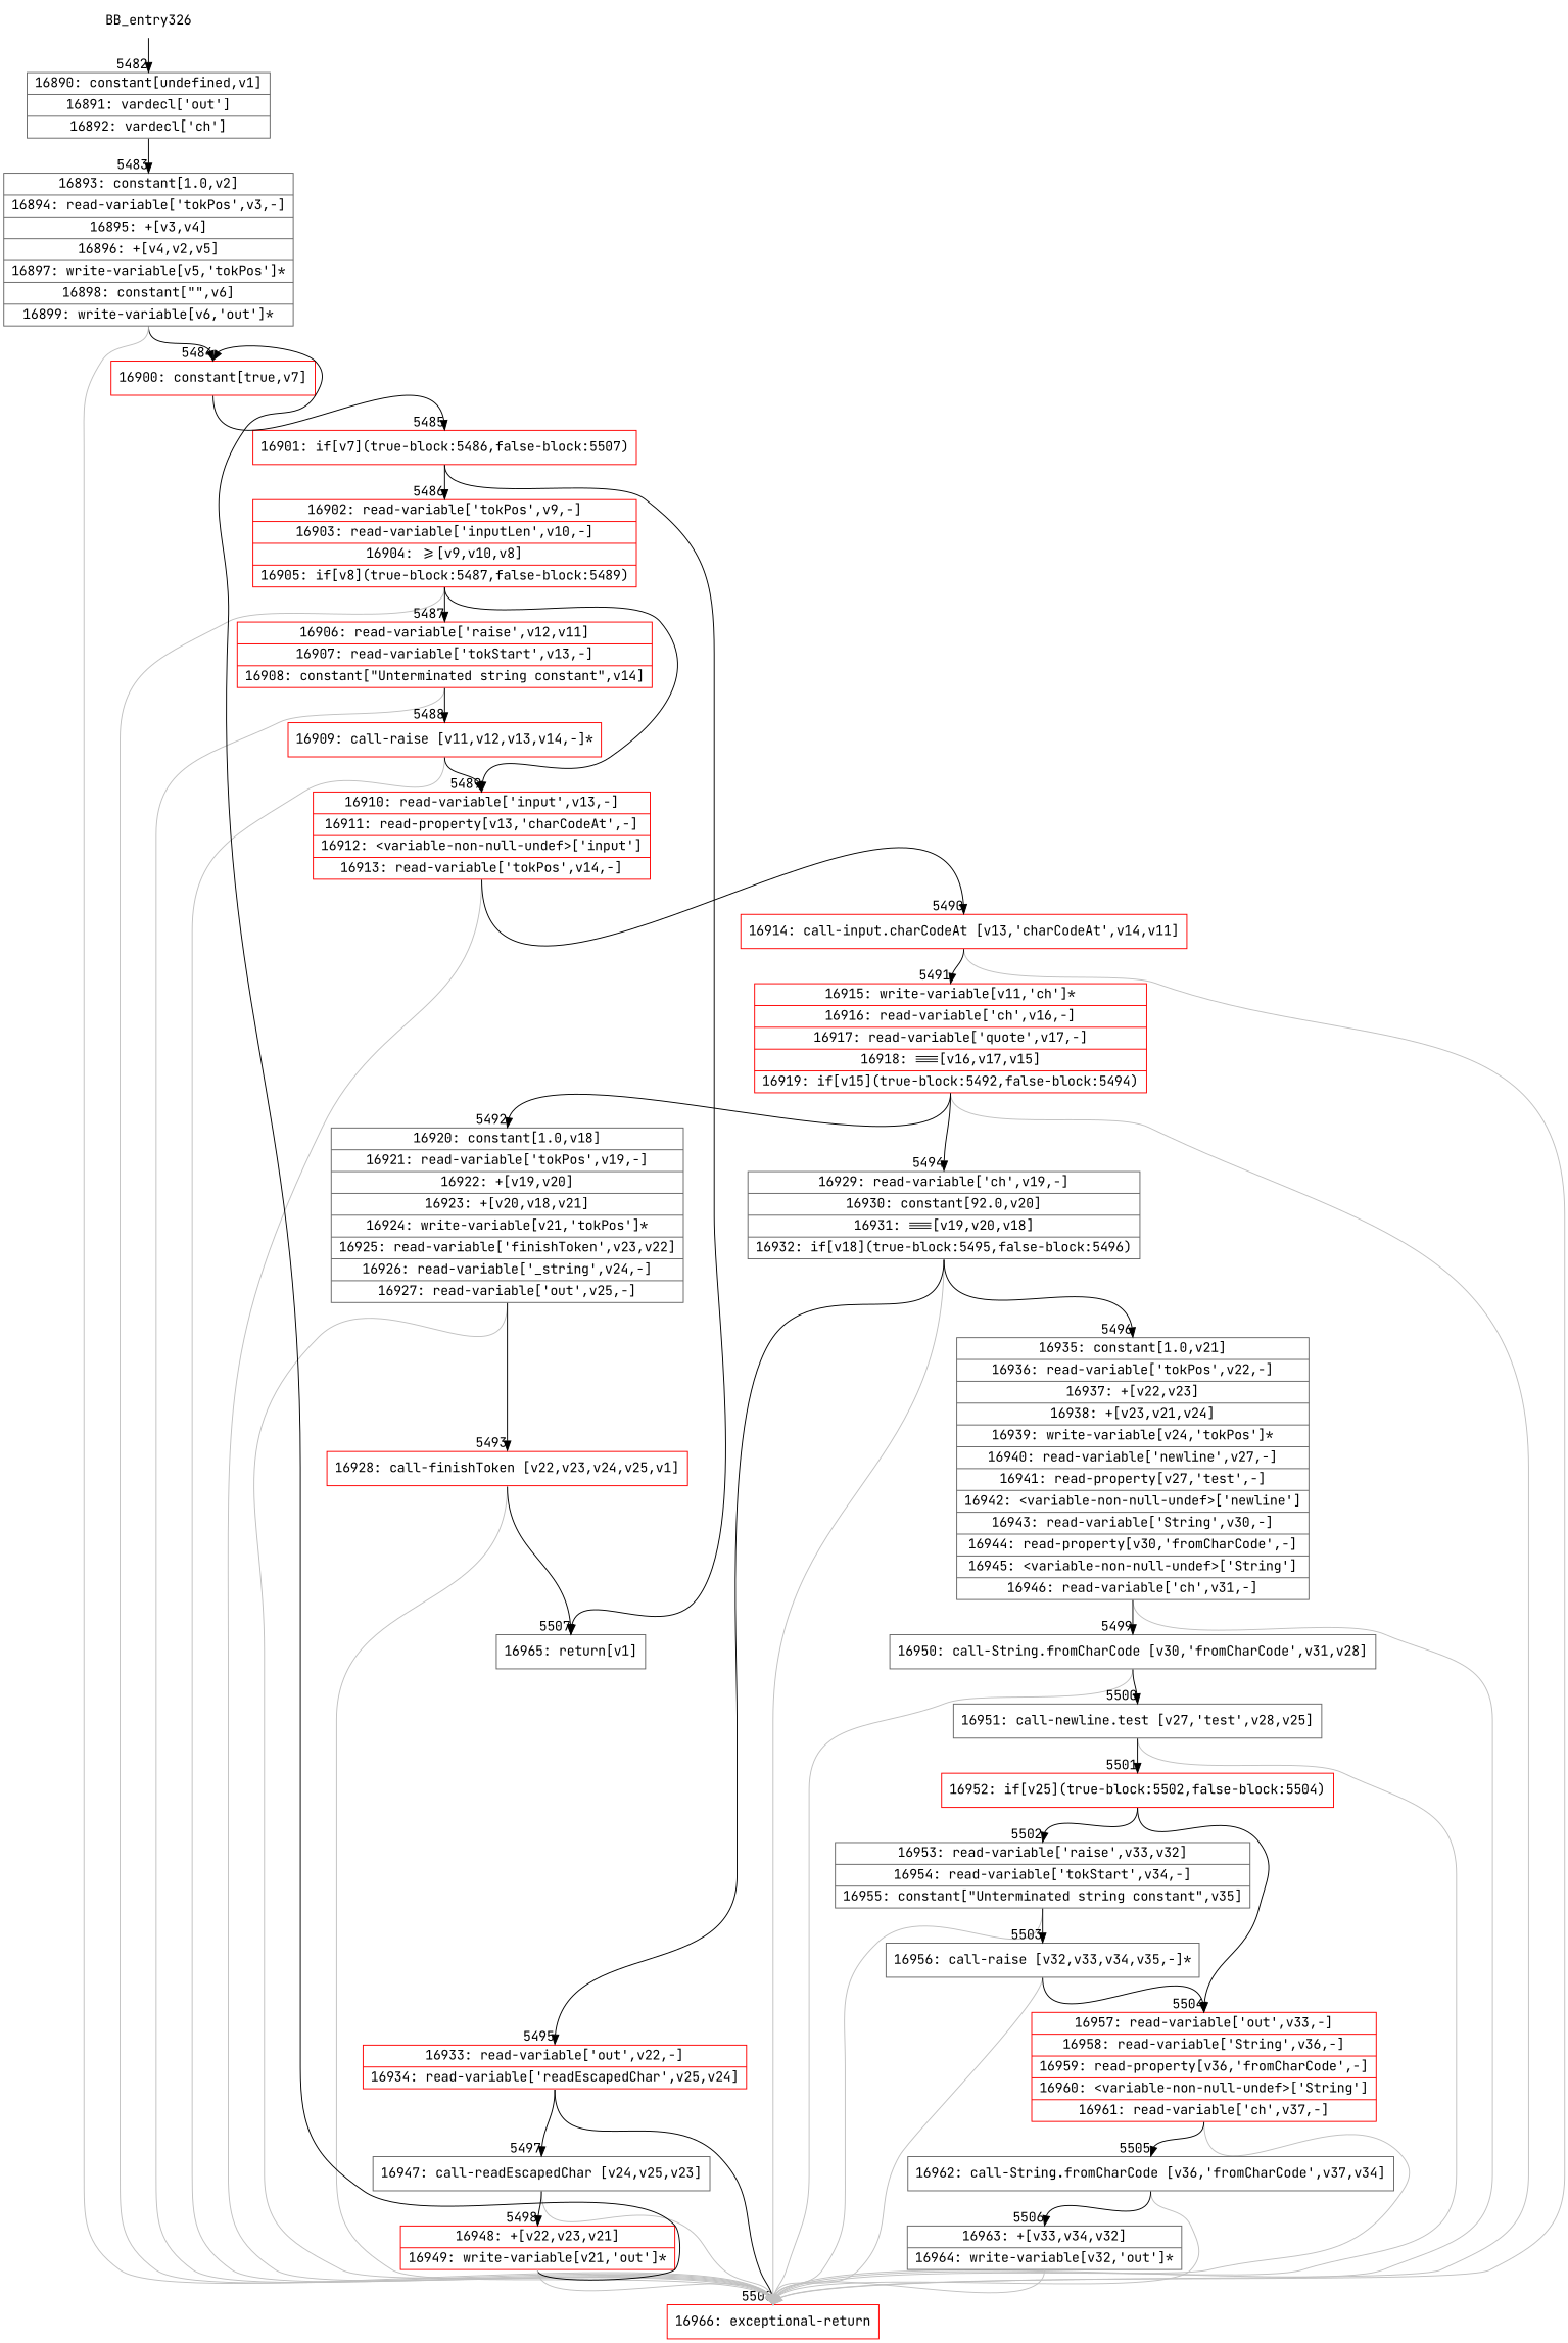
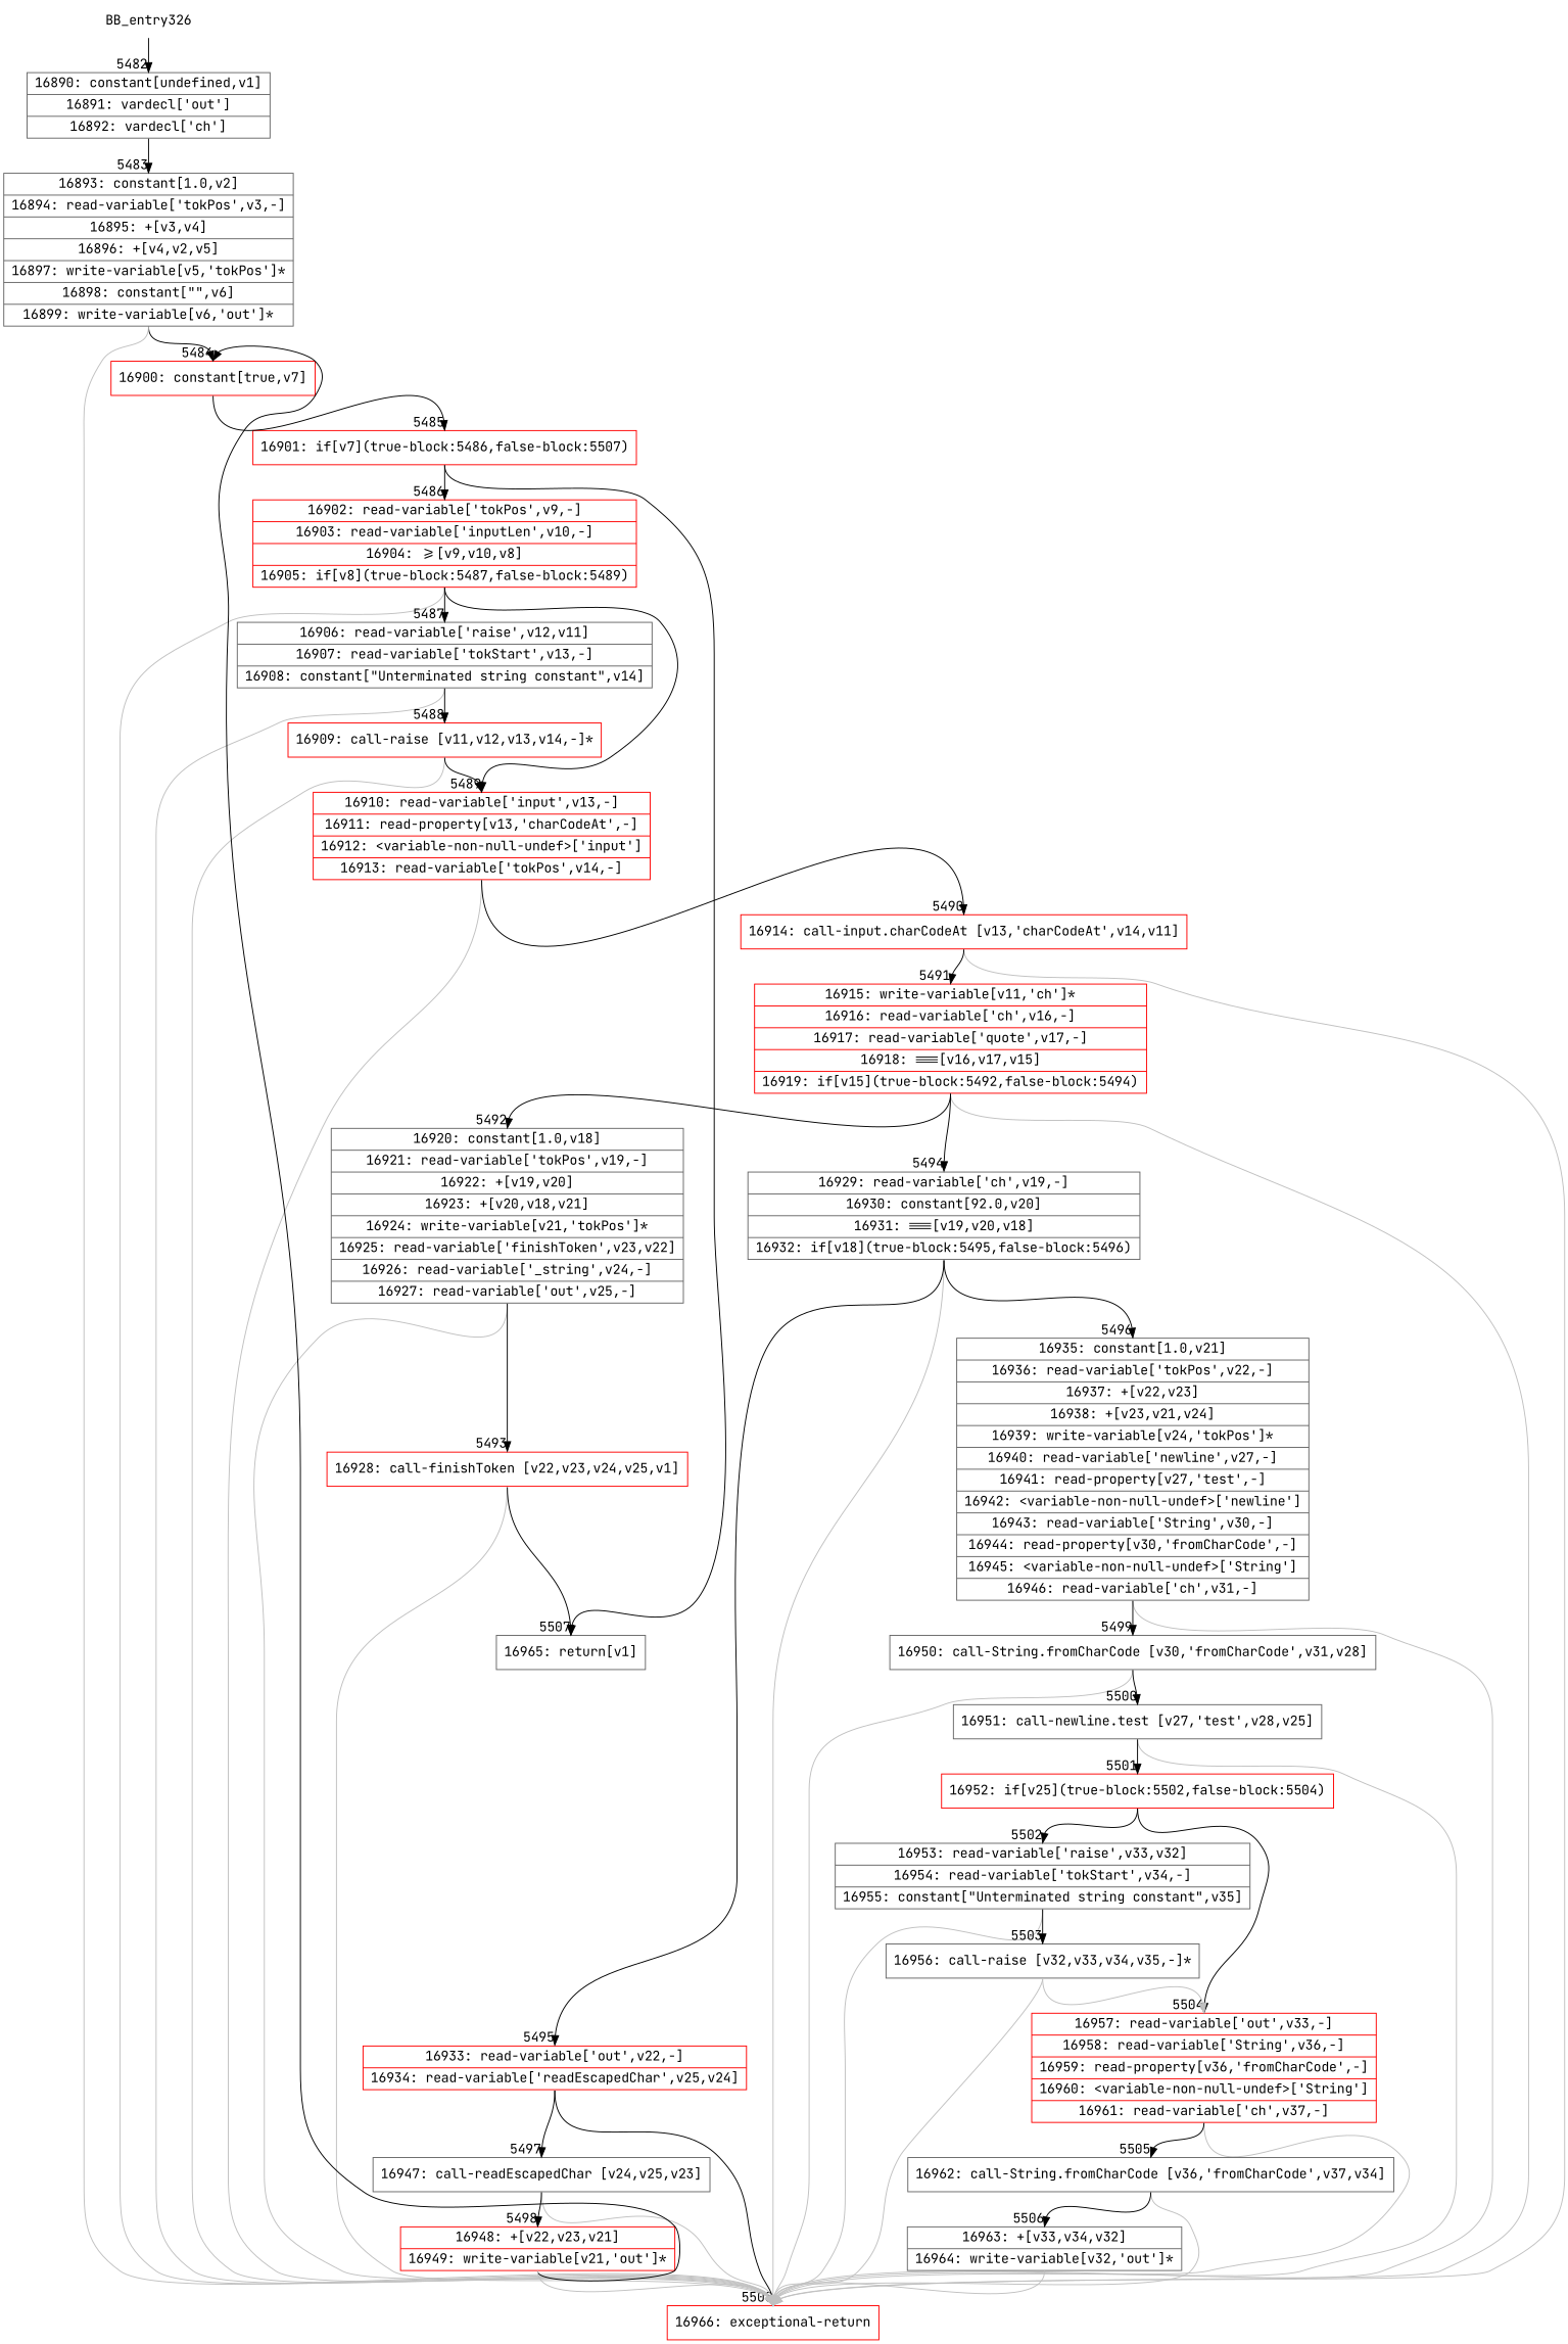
  digraph {
    fontname="JetBrains Mono"
    rankdir=TD
    node [color=red fontname="JetBrains Mono" shape=record]
    edge [fontname="JetBrains Mono" headport=n tailport=s]
    n1 [label=BB_entry326 shape=none]
    n2 [color=gray40 label="{16890: constant[undefined,v1]|16891: vardecl['out']|16892: vardecl['ch']}"]
    n3 [color=gray40 label="{16893: constant[1.0,v2]|16894: read-variable['tokPos',v3,-]|16895: +[v3,v4]|16896: +[v4,v2,v5]|16897: write-variable[v5,'tokPos']*|16898: constant[\"\",v6]|16899: write-variable[v6,'out']*}"]
    n4 [label="{16900: constant[true,v7]}"]
    n5 [label="{16966: exceptional-return}"]
    n6 [label="{16901: if[v7](true-block:5486,false-block:5507)}"]
    n7 [label="{16902: read-variable['tokPos',v9,-]|16903: read-variable['inputLen',v10,-]|16904: \>=[v9,v10,v8]|16905: if[v8](true-block:5487,false-block:5489)}"]
    n8 [color=gray40 label="{16965: return[v1]}"]
-   n9 [label="{16906: read-variable['raise',v12,v11]|16907: read-variable['tokStart',v13,-]|16908: constant[\"Unterminated string constant\",v14]}"]
+   n9 [color=gray40 label="{16906: read-variable['raise',v12,v11]|16907: read-variable['tokStart',v13,-]|16908: constant[\"Unterminated string constant\",v14]}"]
    n10 [label="{16910: read-variable['input',v13,-]|16911: read-property[v13,'charCodeAt',-]|16912: \<variable-non-null-undef\>['input']|16913: read-variable['tokPos',v14,-]}"]
    n11 [label="{16909: call-raise [v11,v12,v13,v14,-]*}"]
    n12 [label="{16914: call-input.charCodeAt [v13,'charCodeAt',v14,v11]}"]
    n13 [label="{16915: write-variable[v11,'ch']*|16916: read-variable['ch',v16,-]|16917: read-variable['quote',v17,-]|16918: ===[v16,v17,v15]|16919: if[v15](true-block:5492,false-block:5494)}"]
    n14 [color=gray40 label="{16920: constant[1.0,v18]|16921: read-variable['tokPos',v19,-]|16922: +[v19,v20]|16923: +[v20,v18,v21]|16924: write-variable[v21,'tokPos']*|16925: read-variable['finishToken',v23,v22]|16926: read-variable['_string',v24,-]|16927: read-variable['out',v25,-]}"]
    n15 [color=gray40 label="{16929: read-variable['ch',v19,-]|16930: constant[92.0,v20]|16931: ===[v19,v20,v18]|16932: if[v18](true-block:5495,false-block:5496)}"]
    n16 [label="{16928: call-finishToken [v22,v23,v24,v25,v1]}"]
    n17 [label="{16933: read-variable['out',v22,-]|16934: read-variable['readEscapedChar',v25,v24]}"]
    n18 [color=gray40 label="{16935: constant[1.0,v21]|16936: read-variable['tokPos',v22,-]|16937: +[v22,v23]|16938: +[v23,v21,v24]|16939: write-variable[v24,'tokPos']*|16940: read-variable['newline',v27,-]|16941: read-property[v27,'test',-]|16942: \<variable-non-null-undef\>['newline']|16943: read-variable['String',v30,-]|16944: read-property[v30,'fromCharCode',-]|16945: \<variable-non-null-undef\>['String']|16946: read-variable['ch',v31,-]}"]
    n19 [color=gray40 label="{16947: call-readEscapedChar [v24,v25,v23]}"]
    n20 [color=gray40 label="{16950: call-String.fromCharCode [v30,'fromCharCode',v31,v28]}"]
    n21 [label="{16948: +[v22,v23,v21]|16949: write-variable[v21,'out']*}"]
    n22 [color=gray40 label="{16951: call-newline.test [v27,'test',v28,v25]}"]
    n23 [label="{16952: if[v25](true-block:5502,false-block:5504)}"]
    n24 [color=gray40 label="{16953: read-variable['raise',v33,v32]|16954: read-variable['tokStart',v34,-]|16955: constant[\"Unterminated string constant\",v35]}"]
    n25 [label="{16957: read-variable['out',v33,-]|16958: read-variable['String',v36,-]|16959: read-property[v36,'fromCharCode',-]|16960: \<variable-non-null-undef\>['String']|16961: read-variable['ch',v37,-]}"]
    n26 [color=gray40 label="{16956: call-raise [v32,v33,v34,v35,-]*}"]
    n27 [color=gray40 label="{16962: call-String.fromCharCode [v36,'fromCharCode',v37,v34]}"]
    n28 [color=gray40 label="{16963: +[v33,v34,v32]|16964: write-variable[v32,'out']*}"]
    n1 -> n2 [headlabel="    5482"]
    n2 -> n3 [headlabel="      5483"]
    n3 -> n4 [headlabel="      5484"]
    n3 -> n5 [color=gray headlabel="      5508"]
    n4 -> n6 [headlabel="      5485"]
    n6 -> n7 [headlabel="      5486"]
    n6 -> n8 [headlabel="      5507"]
    n7 -> n5 [color=gray]
    n7 -> n9 [headlabel="      5487"]
    n7 -> n10 [headlabel="      5489"]
    n9 -> n5 [color=gray]
    n9 -> n11 [headlabel="      5488"]
    n10 -> n5 [color=gray]
    n10 -> n12 [headlabel="      5490"]
    n11 -> n5 [color=gray]
    n11 -> n10
    n12 -> n5 [color=gray]
    n12 -> n13 [headlabel="      5491"]
    n13 -> n5 [color=gray]
    n13 -> n14 [headlabel="      5492"]
    n13 -> n15 [headlabel="      5494"]
    n14 -> n5 [color=gray]
    n14 -> n16 [headlabel="      5493"]
    n15 -> n5 [color=gray]
    n15 -> n17 [headlabel="      5495"]
    n15 -> n18 [headlabel="      5496"]
    n16 -> n5 [color=gray]
    n16 -> n8
    n17 -> n5 [color=black]
    n17 -> n19 [headlabel="      5497"]
    n18 -> n5 [color=gray]
    n18 -> n20 [headlabel="      5499"]
    n19 -> n5 [color=gray]
    n19 -> n21 [headlabel="      5498"]
    n20 -> n5 [color=gray]
    n20 -> n22 [headlabel="      5500"]
    n21 -> n4
    n21 -> n5 [color=gray]
    n22 -> n5 [color=gray]
    n22 -> n23 [headlabel="      5501"]
    n23 -> n24 [headlabel="      5502"]
    n23 -> n25 [headlabel="      5504"]
    n24 -> n5 [color=gray]
    n24 -> n26 [headlabel="      5503"]
    n25 -> n5 [color=gray]
    n25 -> n27 [headlabel="      5505"]
    n26 -> n5 [color=gray]
-   n26 -> n25
+   n26 -> n25 [color=gray]
    n27 -> n5 [color=gray]
    n27 -> n28 [headlabel="      5506"]
    n28 -> n5 [color=gray]
  }
